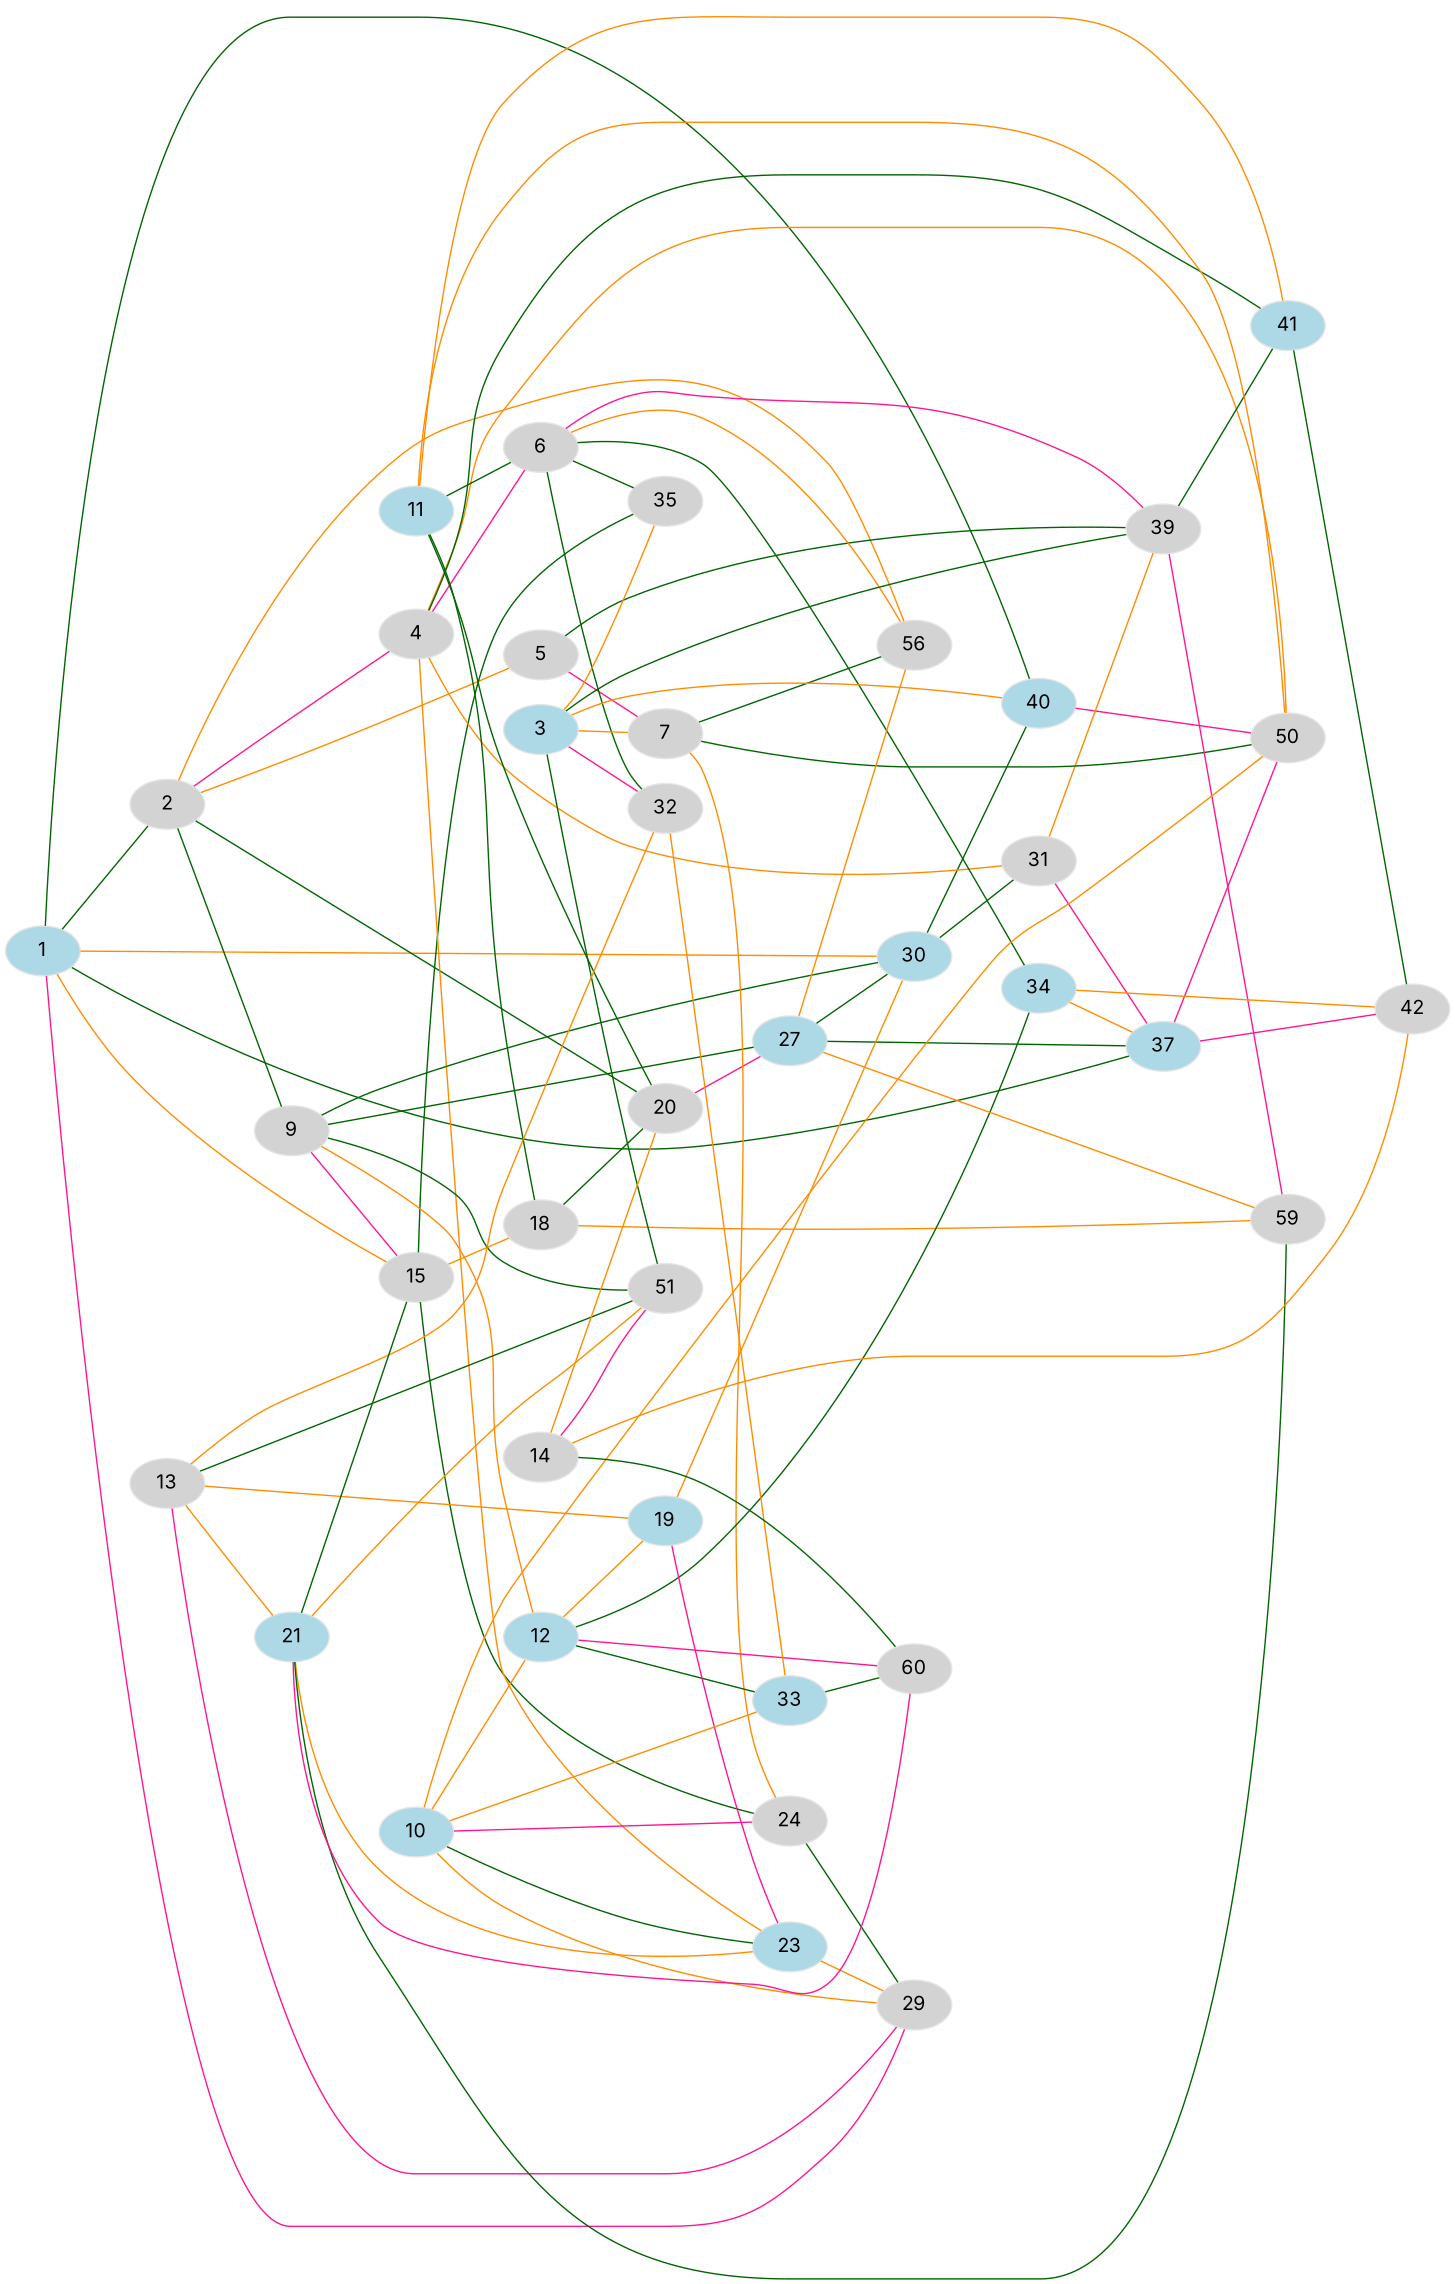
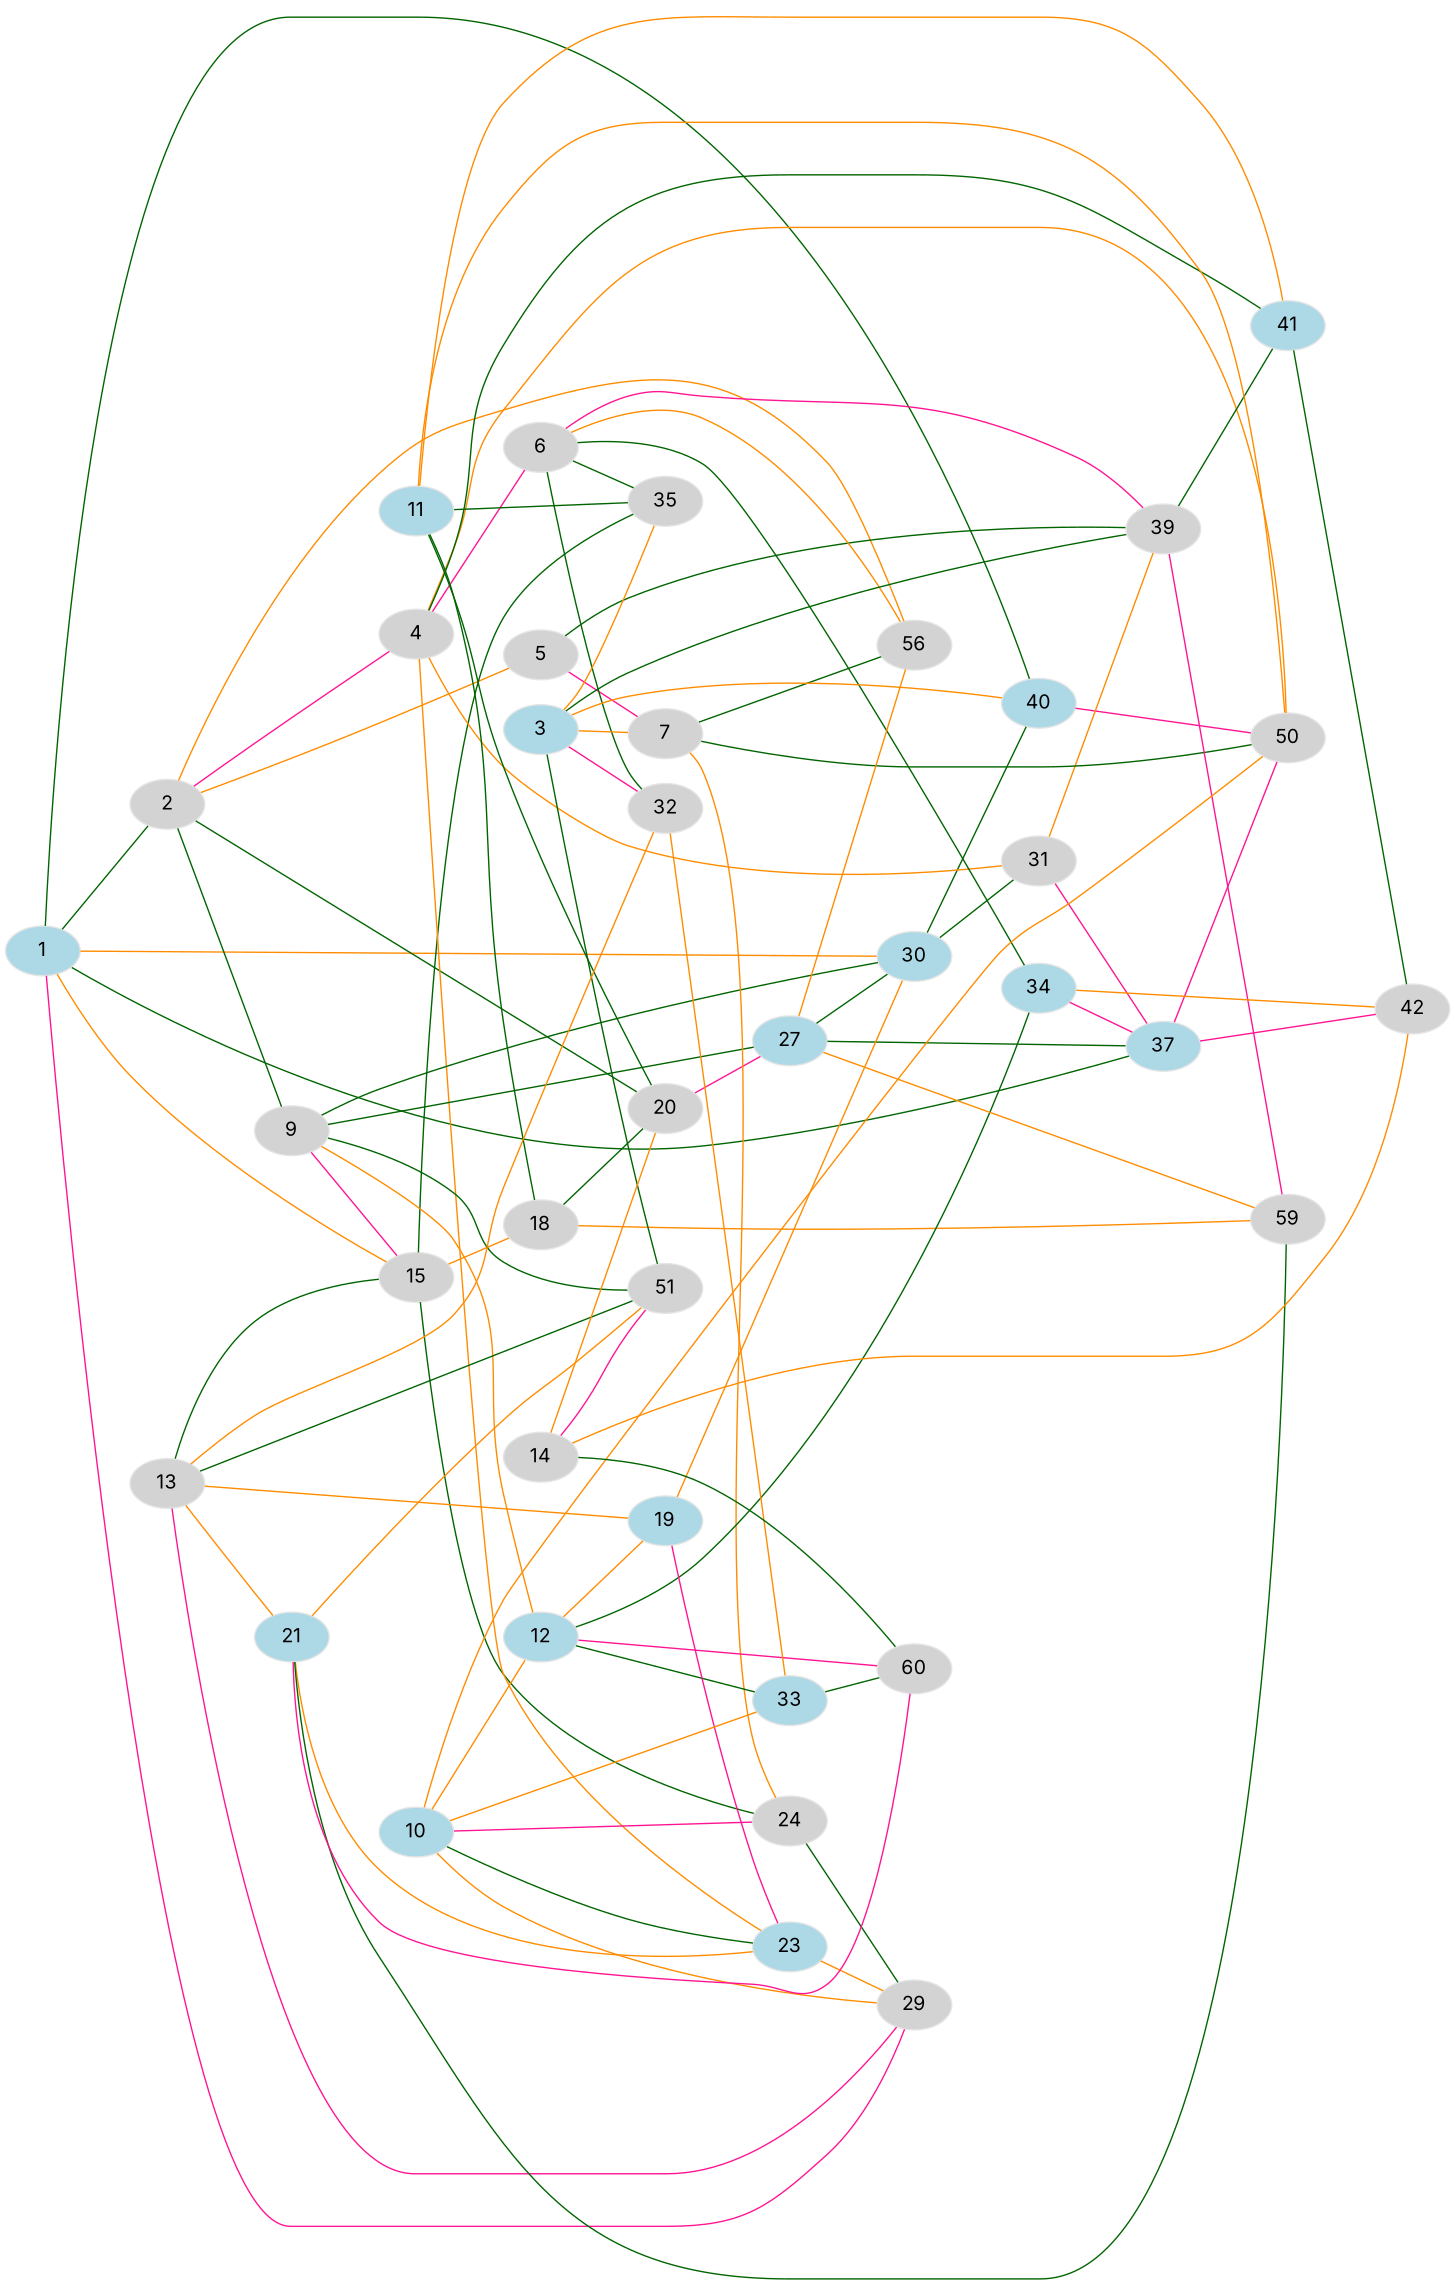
  graph {
    fontname=Inter
    rankdir=LR
    node [color=gray90 fillcolor=lightgrey fontname=Inter style=filled]
    edge [color=darkgreen fontname=Inter]
    1 [fillcolor=lightblue super="+22"]
    2 [super="+16"]
    15 [super="+55"]
    29 [super="+47"]
    30 [fillcolor=lightblue super="+36"]
    37 [fillcolor=lightblue super="+43"]
    40 [fillcolor=lightblue]
    4 [super="+25"]
    5
    9 [super="+28"]
    20 [super="+46"]
    56
    n13 [label=35]
    24
    18
    31
    50 [super="+54"]
    42
    6 [super="+26"]
    23 [fillcolor=lightblue super="+49"]
    41 [fillcolor=lightblue]
    7 [super="+8"]
    39 [super="+53"]
    51 [super="+52"]
    12 [fillcolor=lightblue super="+44"]
    27 [fillcolor=lightblue super="+35"]
    3 [fillcolor=lightblue super="+38"]
    32
    33 [fillcolor=lightblue]
    59
    34 [fillcolor=lightblue]
    19 [fillcolor=lightblue]
    60
    10 [fillcolor=lightblue super="+17"]
    11 [fillcolor=lightblue super="+48"]
    13 [super="+57"]
    21 [fillcolor=lightblue super="+58"]
    14
    1 -- 2
    1 -- 15 [color=darkorange]
    1 -- 29 [color=deeppink]
    1 -- 30 [color=darkorange]
    1 -- 37
    1 -- 40
    2 -- 4 [color=deeppink]
    2 -- 5 [color=darkorange]
    2 -- 9
    2 -- 20
    2 -- 56 [color=darkorange]
    15 -- n13
    15 -- 24
    15 -- 18 [color=darkorange]
    30 -- 40
    30 -- 31
    37 -- 50 [color=deeppink]
    37 -- 42 [color=deeppink]
    40 -- 50 [color=deeppink]
    4 -- 31 [color=darkorange]
    4 -- 50 [color=darkorange]
    4 -- 6 [color=deeppink]
    4 -- 23 [color=darkorange]
    4 -- 41
    5 -- 7 [color=deeppink weight=2]
    5 -- 39
    9 -- 15 [color=deeppink]
    9 -- 30
    9 -- 51
    9 -- 12 [color=darkorange]
    9 -- 27
    20 -- 27 [color=deeppink]
    24 -- 29
    18 -- 20
    18 -- 59 [color=darkorange]
    31 -- 37 [color=deeppink]
    31 -- 39 [color=darkorange]
    6 -- 56 [color=darkorange]
    6 -- n13
    6 -- 39 [color=deeppink]
    6 -- 32
    6 -- 34
    23 -- 29 [color=darkorange weight=2]
    41 -- 42
    7 -- 56
    7 -- 24 [color=darkorange]
    7 -- 50
    39 -- 41
    39 -- 59 [color=deeppink]
    12 -- 33
    12 -- 34
    12 -- 19 [color=darkorange]
    12 -- 60 [color=deeppink]
    27 -- 30
    27 -- 37
    27 -- 56 [color=darkorange]
    27 -- 59 [color=darkorange]
    3 -- 40 [color=darkorange]
    3 -- n13 [color=darkorange]
    3 -- 7 [color=darkorange]
    3 -- 39
    3 -- 51
    3 -- 32 [color=deeppink]
    32 -- 33 [color=darkorange]
    33 -- 60
-   34 -- 37 [color=darkorange]
+   34 -- 37 [color=deeppink]
    34 -- 42 [color=darkorange]
    19 -- 30 [color=darkorange]
    19 -- 23 [color=deeppink]
    10 -- 29 [color=darkorange]
    10 -- 24 [color=deeppink]
    10 -- 50 [color=darkorange]
    10 -- 23
    10 -- 12 [color=darkorange]
    10 -- 33 [color=darkorange]
    11 -- 20 [weight=2]
-   11 -- 6
+   11 -- n13
    11 -- 18
    11 -- 50 [color=darkorange]
    11 -- 41 [color=darkorange]
-   21 -- 15
+   13 -- 15
    13 -- 29 [color=deeppink]
    13 -- 51
    13 -- 32 [color=darkorange]
    13 -- 19 [color=darkorange]
    13 -- 21 [color=darkorange]
    21 -- 23 [color=darkorange]
    21 -- 51 [color=darkorange weight=2]
    21 -- 59
    21 -- 60 [color=deeppink]
    14 -- 20 [color=darkorange]
    14 -- 42 [color=darkorange]
    14 -- 51 [color=deeppink]
    14 -- 60
  }
